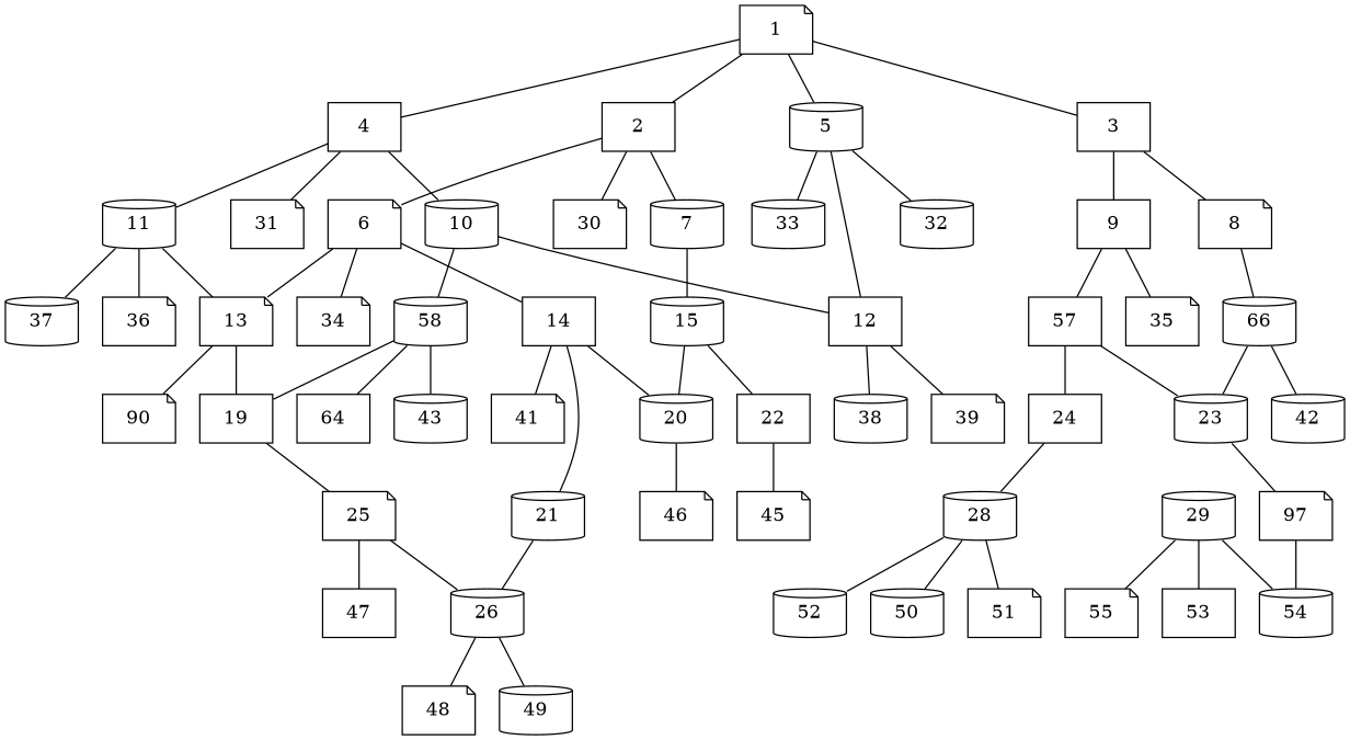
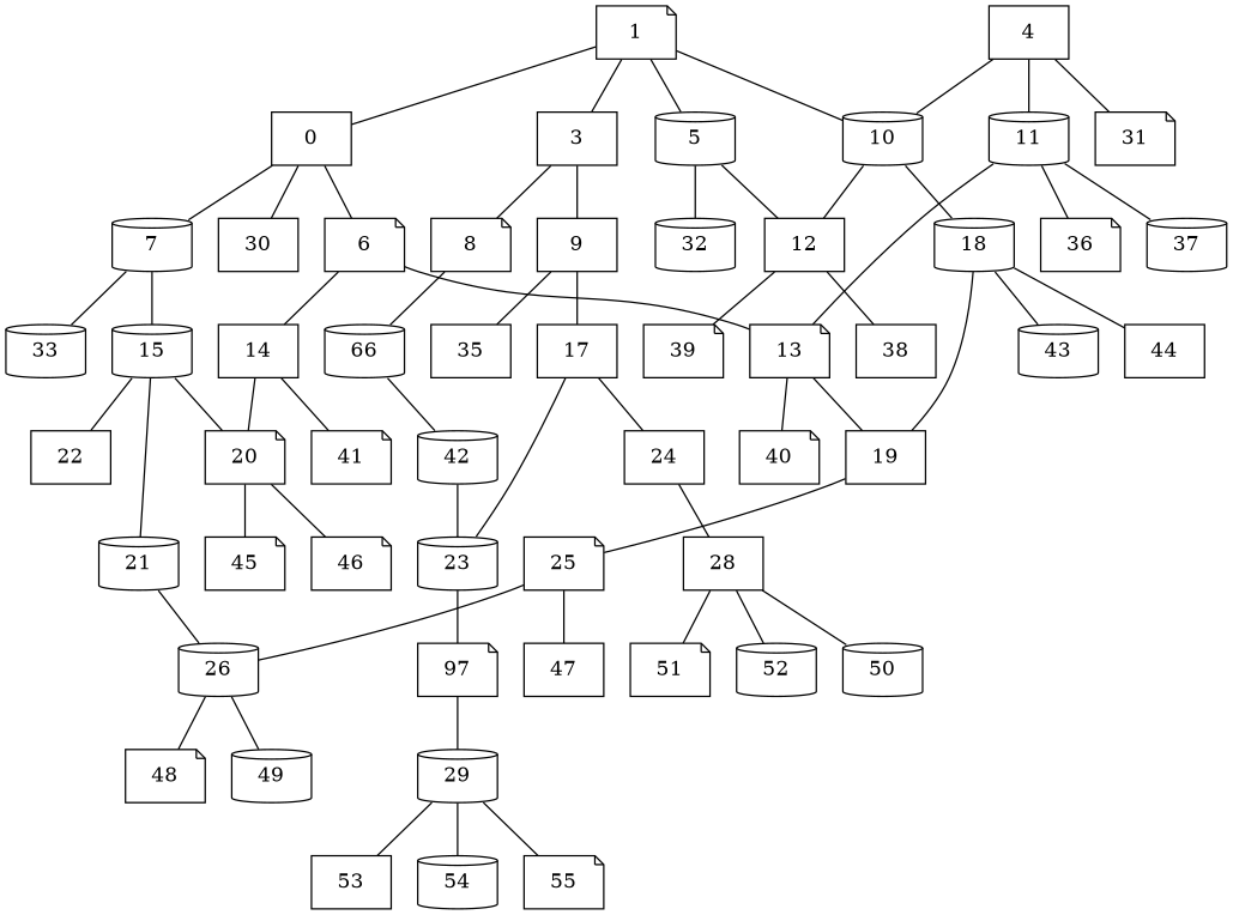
  graph {
    node [chem=H shape=cylinder]
    edge [valence=1]
    1 [chem=C shape=note]
-   2 [chem=C shape=box]
+   2 [chem=C shape=box label=0]
    3 [chem=C shape=box]
    4 [chem=C shape=box]
    5 [chem=C]
    6 [chem=C shape=note]
    7 [chem=N]
-   30 [shape=note]
+   30 [shape=box]
    8 [chem=C shape=note]
    9 [chem=C shape=box]
    10 [chem=N]
    11 [chem=C]
    31 [shape=note]
    12 [chem=C shape=box]
    32
    33
    13 [chem=C shape=note]
    14 [chem=C shape=box]
-   34 [shape=note]
    15 [chem=C]
    n21 [chem=C label=66]
-   17 [chem=C shape=box label=57]
-   35 [shape=note]
-   18 [chem=C label=58]
+   17 [chem=C shape=box]
+   35 [shape=box]
+   18 [chem=C]
    36 [shape=note]
    37
-   38
+   38 [shape=box]
    39 [shape=note]
    19 [chem=C shape=box]
-   40 [shape=note label=90]
-   20 [chem=C]
+   40 [shape=note]
+   20 [chem=C shape=note]
    21 [chem=O]
    41 [shape=note]
    22 [chem=O shape=box]
    23 [chem=C]
    42
    24 [chem=O shape=box]
    43
-   44 [shape=box label=64]
+   44 [shape=box]
    25 [chem=C shape=note]
    45 [shape=note]
    46 [shape=note]
    26 [chem=C]
    n44 [chem=O label=97 shape=note]
-   28 [chem=C]
+   28 [chem=C shape=box]
    47 [shape=box]
    48 [shape=note]
    49
    29 [chem=C]
    50
    51 [shape=note]
    52
    53 [shape=box]
    54
    55 [shape=note]
    1 -- 2
    1 -- 3
-   1 -- 4
+   1 -- 10
    1 -- 5
    2 -- 6
    2 -- 7
    2 -- 30
    3 -- 8 [valence=2]
    3 -- 9
    4 -- 10
    4 -- 11
    4 -- 31
    5 -- 12
    5 -- 32
-   5 -- 33
+   7 -- 33
    6 -- 13
    6 -- 14
-   6 -- 34
    7 -- 15
    8 -- n21
    9 -- 17 [valence=2]
    9 -- 35
    10 -- 12
    10 -- 18
    11 -- 13
    11 -- 36
    11 -- 37
    12 -- 38
    12 -- 39
    13 -- 19
    13 -- 40
    14 -- 20
-   14 -- 21
+   15 -- 21
    14 -- 41
    15 -- 20
    15 -- 22 [valence=2]
-   n21 -- 23 [valence=2]
+   42 -- 23 [valence=2]
    n21 -- 42
    17 -- 23
    17 -- 24
    18 -- 19
    18 -- 43
    18 -- 44
    19 -- 25 [valence=2]
-   22 -- 45
+   20 -- 45
    20 -- 46
    21 -- 26
    23 -- n44
    24 -- 28
    25 -- 26
    25 -- 47
    26 -- 48
    26 -- 49
-   n44 -- 54
+   n44 -- 29
    28 -- 50
    28 -- 51
    28 -- 52
    29 -- 53
    29 -- 54
    29 -- 55
  }
